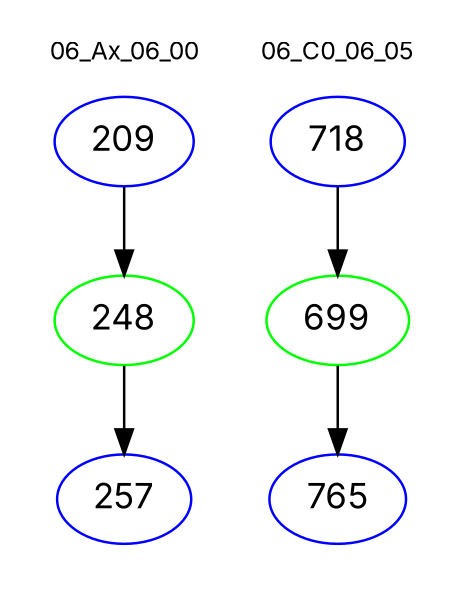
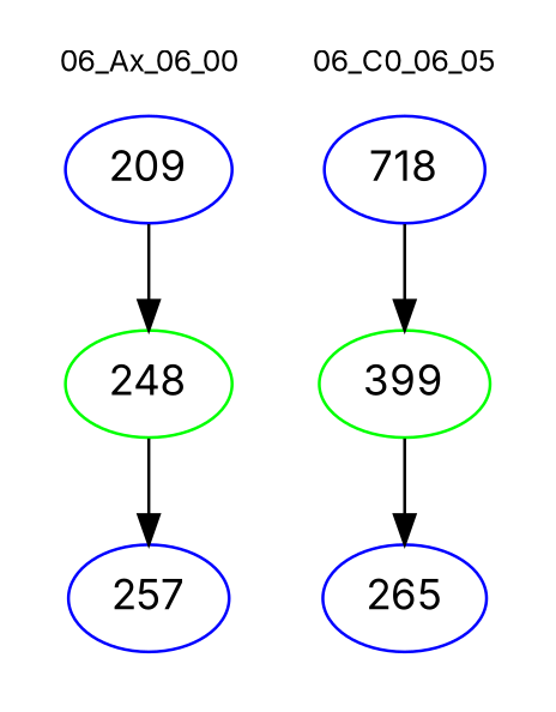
  digraph {
    fontname=Inter
    node [color=blue fontname=Inter]
    edge [color=black fontname=Inter]
    n1 [label=209]
    n2 [color=green label=248]
    n3 [label=257]
    n4 [label=718]
-   n5 [color=green label=699]
-   n6 [label=765]
+   n5 [color=green label=399]
+   n6 [label=265]
    subgraph cluster_1 {
      color=white
      fontsize=10
      label="06_Ax_06_00"
      n1
      n2
      n3
    }
    subgraph cluster_2 {
      color=white
      fontsize=10
      label="06_C0_06_05"
      n4
      n5
      n6
    }
    n1 -> n2
    n2 -> n3
    n4 -> n5
    n5 -> n6
  }
